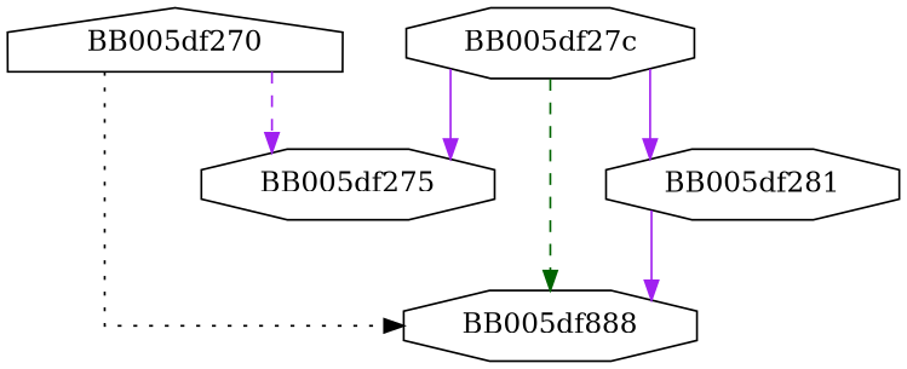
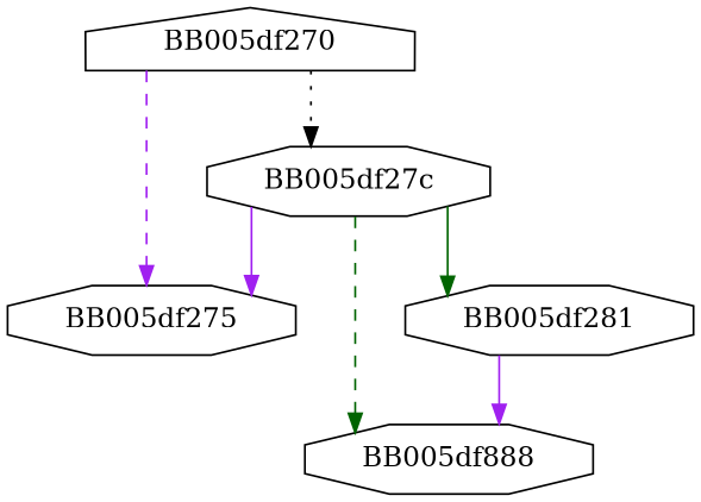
  digraph {
    splines=ortho
    node [shape=octagon]
    edge [color=purple style=solid]
    BB005df270 [shape=house]
    BB005df27c
    BB005df275
    n4 [label=BB005df888]
    BB005df281
-   BB005df270 -> n4 [color=black style=dotted]
+   BB005df270 -> BB005df27c [color=black style=dotted]
    BB005df270 -> BB005df275 [style=dashed]
    BB005df27c -> BB005df275
    BB005df27c -> n4 [color=darkgreen style=dashed]
-   BB005df27c -> BB005df281
+   BB005df27c -> BB005df281 [color=darkgreen]
    BB005df281 -> n4
  }
